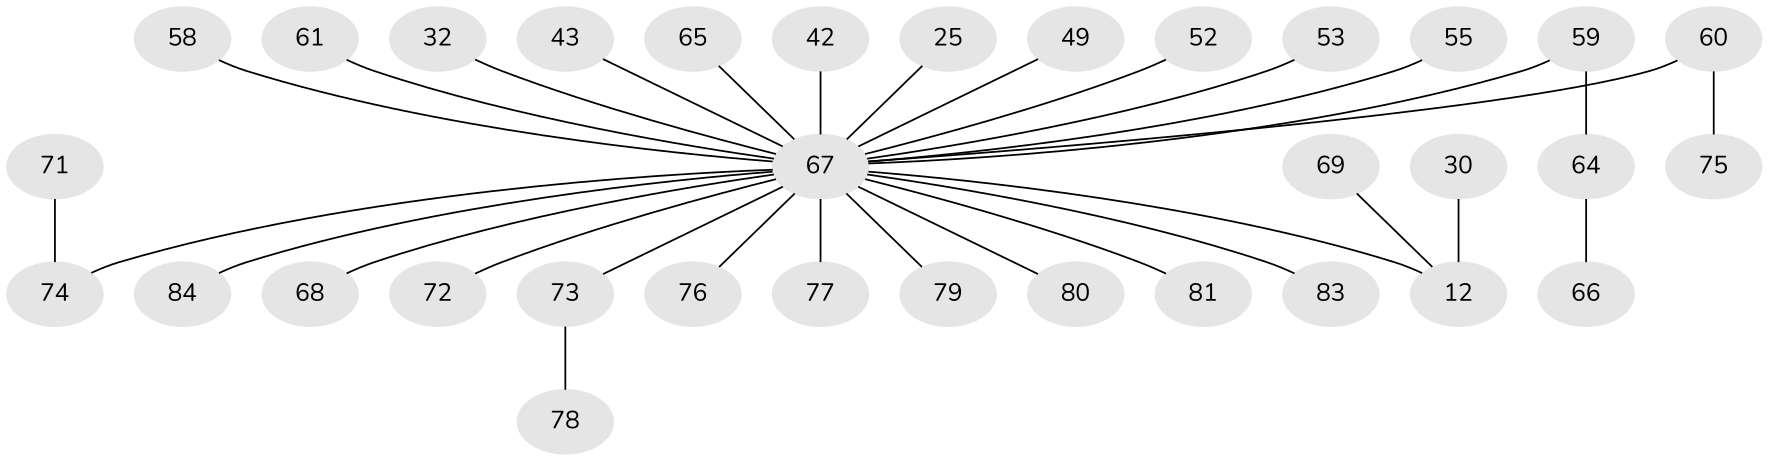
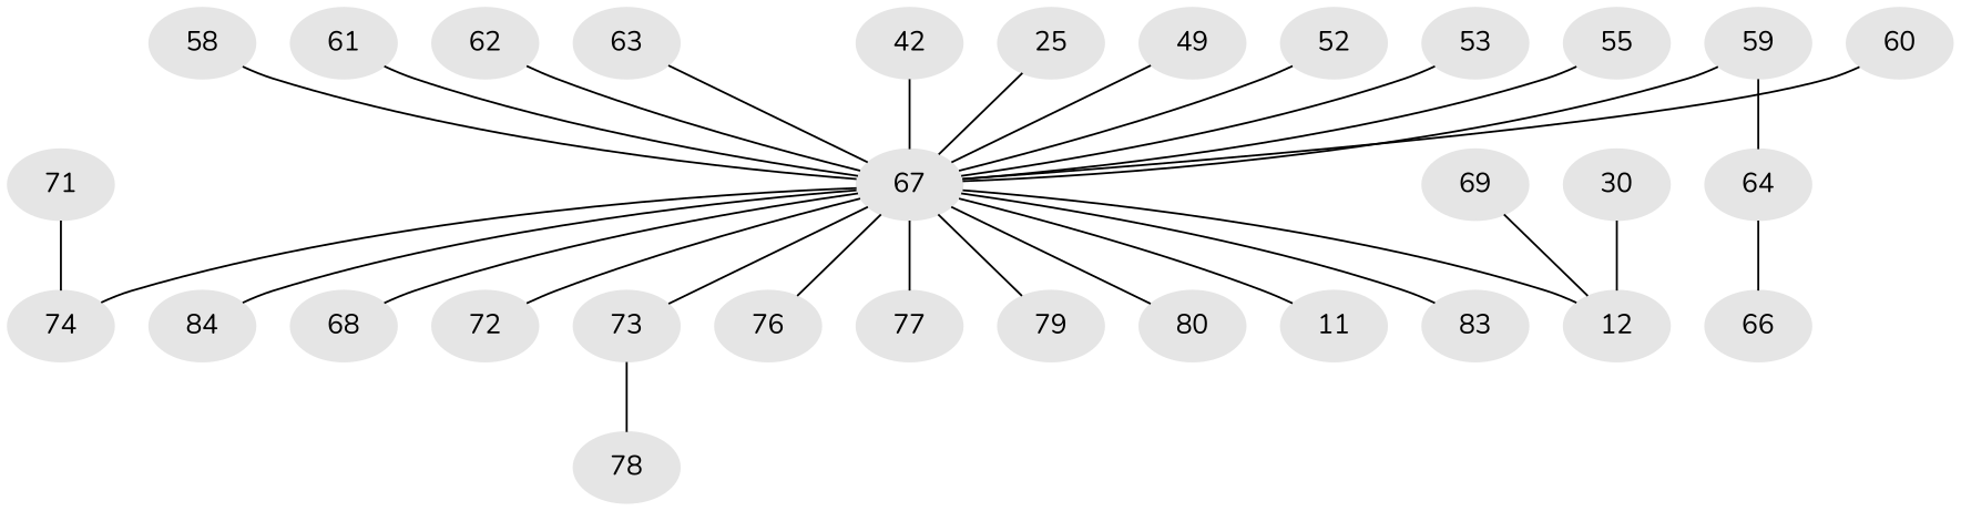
  graph {
    fontname=Nunito
    node [color=gray90 fontname=Nunito style=filled]
    edge [fontname=Nunito]
    67 [super="+35+36+34+12+18+56+22+26+40+27+54+28+41+31"]
    68
    72
    73
    74 [super="+57"]
    76
    77
    79
    80
-   81
+   81 [label=11]
    n11 [label=12 super="+37+44+38+47"]
    83
    84
    42
    n15 [label=25]
    49
    52
    53
    55
    58
    59
    64
    66
    60
-   75
    61 [super="+43"]
-   62 [label=32]
-   63 [label=43]
-   65
+   62
+   63
    78
    69
    n32 [label=30]
    71
    67 -- 68
    67 -- 72
    67 -- 73
    67 -- 74
    67 -- 76
    67 -- 77
    67 -- 79
    67 -- 80
    67 -- 81
    67 -- n11
    67 -- 83
    67 -- 84
    73 -- 78
    42 -- 67
    n15 -- 67
    49 -- 67
    52 -- 67
    53 -- 67
    55 -- 67
    58 -- 67
    59 -- 67
    59 -- 64
    64 -- 66
    60 -- 67
-   60 -- 75
    61 -- 67
    62 -- 67
    63 -- 67
-   65 -- 67
    69 -- n11
    n32 -- n11
    71 -- 74
  }
